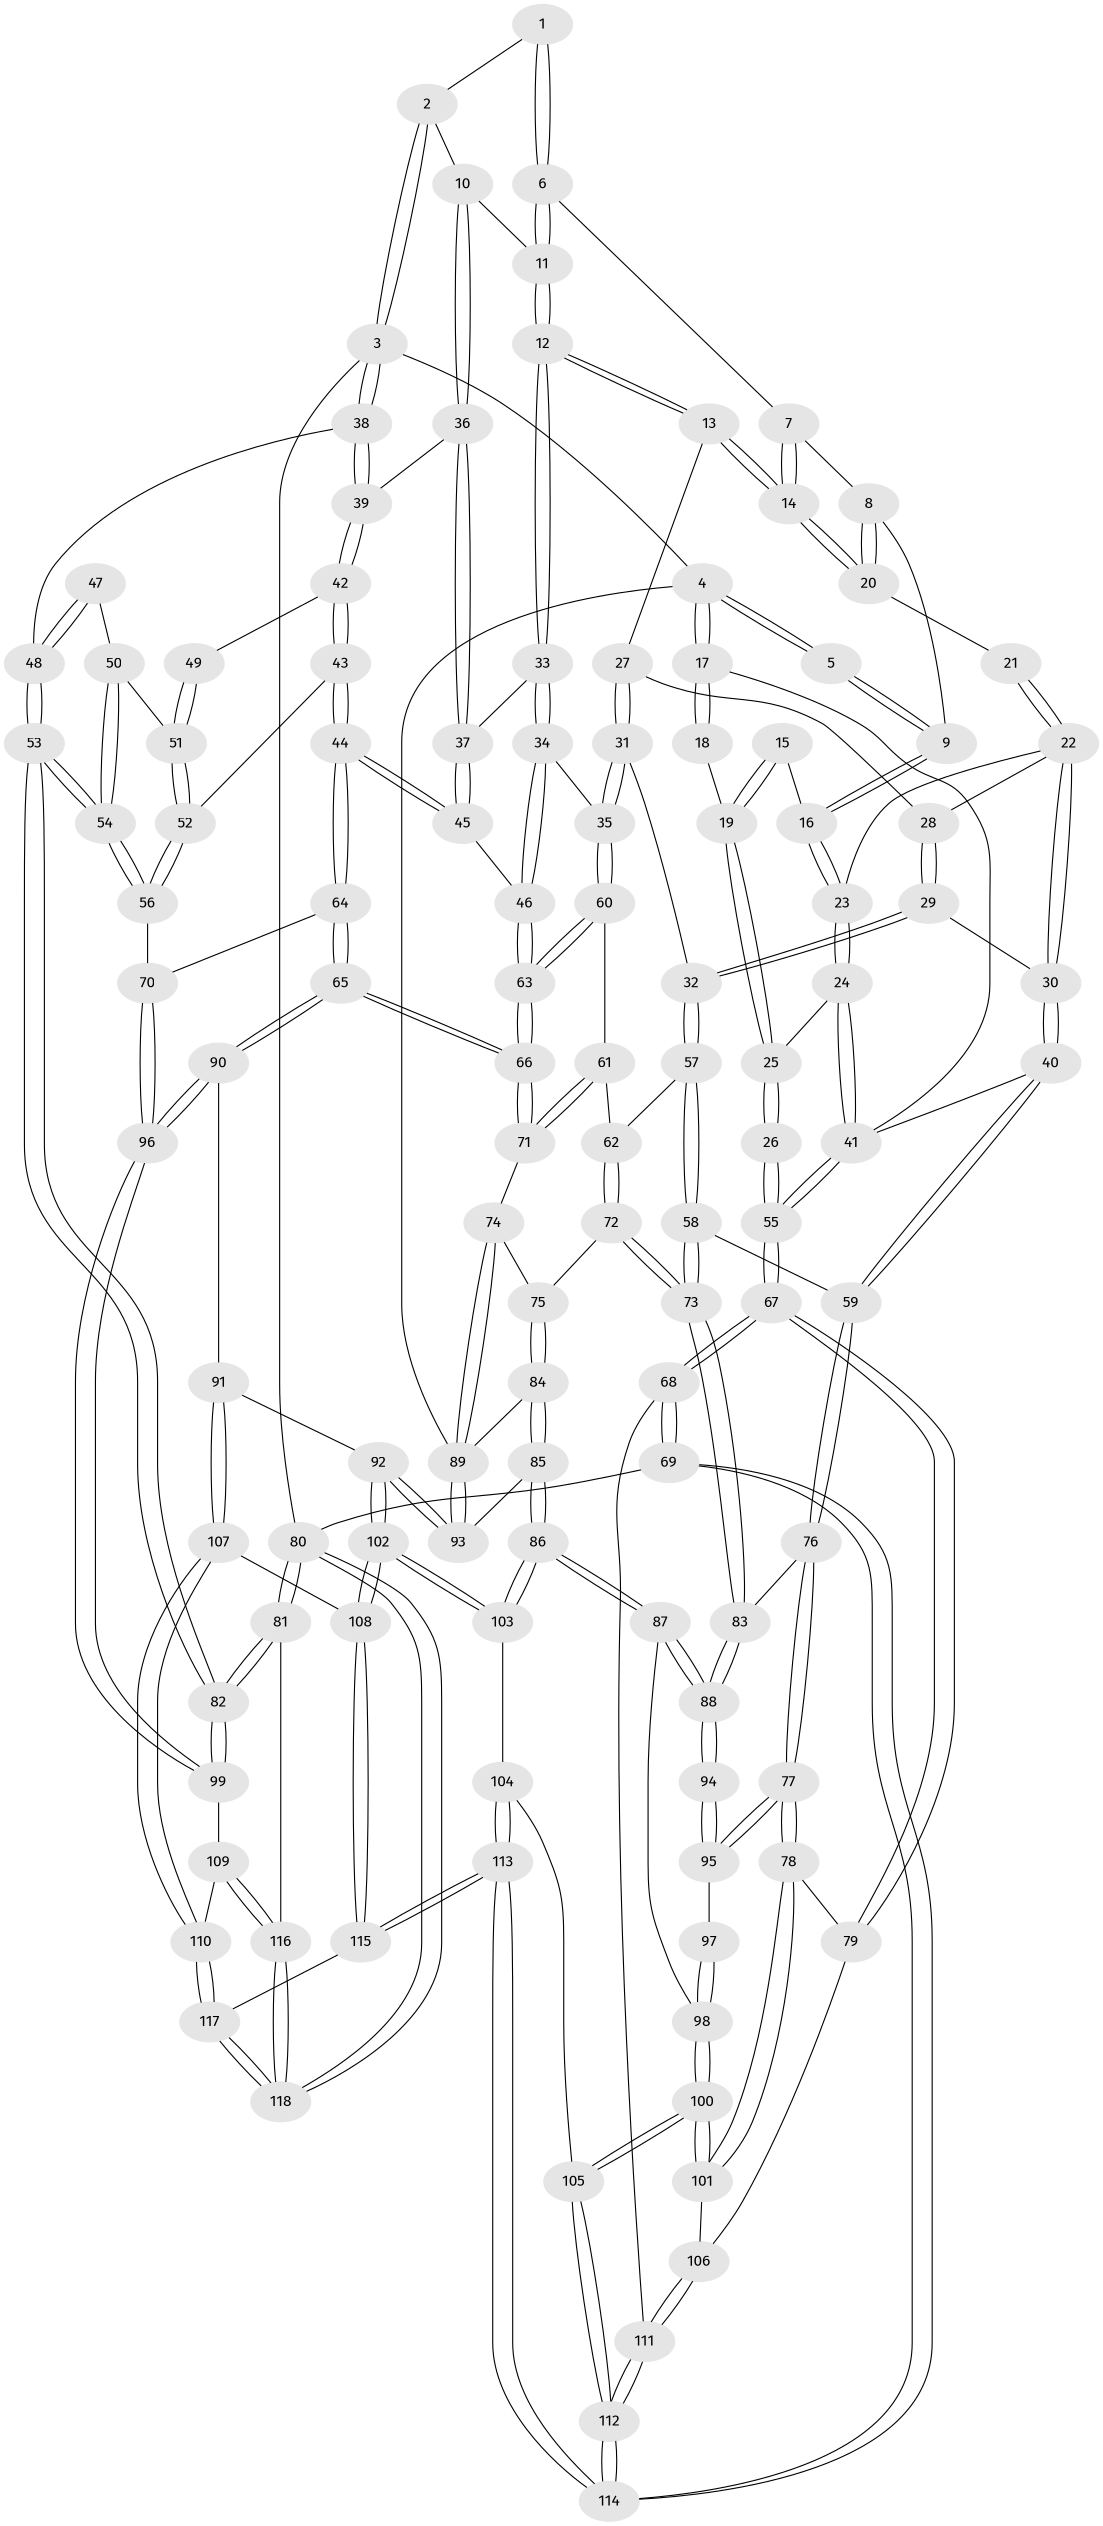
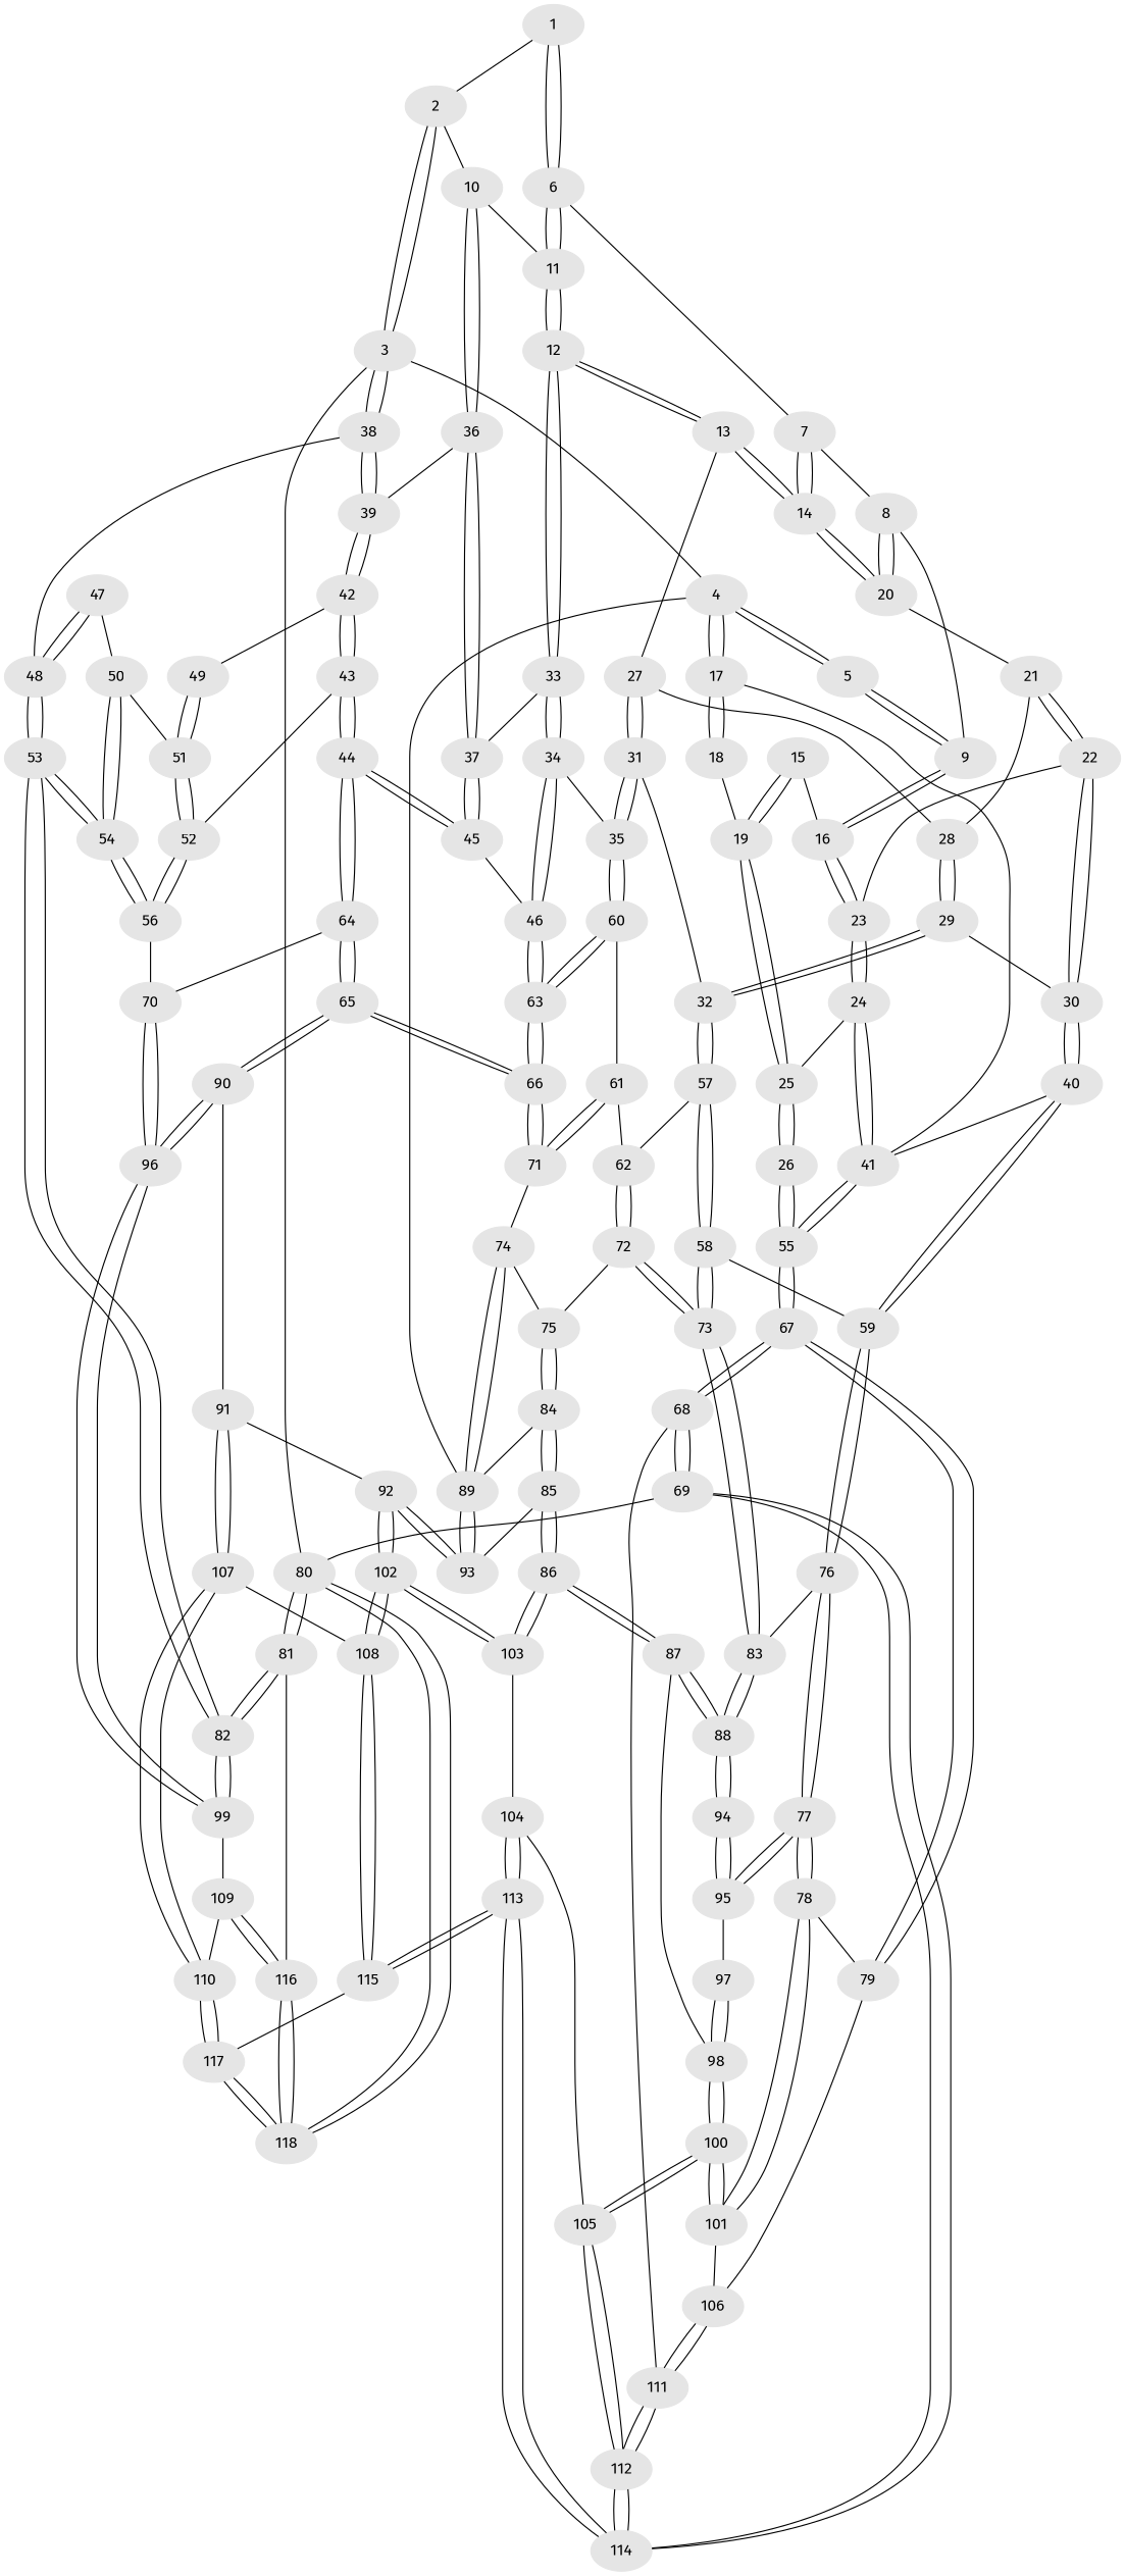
  graph {
    fontname="Fira Sans"
    node [color=gray90 fontname="Fira Sans" style=filled]
    edge [fontname="Fira Sans"]
    1
    2
    6
    3
    10
    7
    11
    4
    38
    80
    36
    5
    17
    89
    39
    48
    81
    118
    9
    18
    41
    69
    114
    16
    8
    14
    12
    20
    21
    23
    37
    13
    33
    27
    34
    28
    31
    15
    19
    25
    24
    26
    55
    22
    30
    29
    40
    67
    32
    35
    57
    59
    60
    58
    62
    46
    45
    63
    61
    42
    53
    43
    49
    76
    44
    52
    51
    64
    56
    70
    65
    66
    47
    50
    54
    82
    99
    68
    79
    96
    73
    72
    83
    77
    71
    74
    75
    90
    91
    111
    106
    112
    84
    88
    93
    85
    78
    95
    101
    97
    116
    109
    94
    86
    87
    103
    98
    104
    100
    92
    107
    102
    108
    110
    105
    115
    113
    117
    1 -- 2
    1 -- 6
    1 -- 6
    2 -- 3
    2 -- 3
    2 -- 10
    6 -- 7
    6 -- 11
    6 -- 11
    3 -- 4
    3 -- 38
    3 -- 38
    3 -- 80
    10 -- 11
    10 -- 36
    10 -- 36
    7 -- 8
    7 -- 14
    7 -- 14
    11 -- 12
    11 -- 12
    4 -- 5
    4 -- 5
    4 -- 17
    4 -- 17
    4 -- 89
    38 -- 39
    38 -- 39
    38 -- 48
    80 -- 81
    80 -- 81
    80 -- 118
    80 -- 118
    36 -- 39
    36 -- 37
    36 -- 37
    5 -- 9
    5 -- 9
    17 -- 18
    17 -- 18
    17 -- 41
    89 -- 93
    89 -- 93
    39 -- 42
    39 -- 42
    48 -- 53
    48 -- 53
    81 -- 82
    81 -- 82
    81 -- 116
    9 -- 16
    9 -- 16
    18 -- 19
    41 -- 55
    41 -- 55
    69 -- 80
    69 -- 114
    69 -- 114
    16 -- 23
    16 -- 23
    8 -- 9
    8 -- 20
    8 -- 20
    14 -- 20
    14 -- 20
    12 -- 13
    12 -- 13
    12 -- 33
    12 -- 33
    20 -- 21
-   22 -- 28
+   21 -- 28
    21 -- 22
    21 -- 22
    23 -- 24
    23 -- 24
    37 -- 45
    37 -- 45
    13 -- 14
    13 -- 14
    13 -- 27
    33 -- 37
    33 -- 34
    33 -- 34
    27 -- 28
    27 -- 31
    27 -- 31
    34 -- 35
    34 -- 46
    34 -- 46
    28 -- 29
    28 -- 29
    31 -- 32
    31 -- 35
    31 -- 35
    15 -- 16
    15 -- 19
    15 -- 19
    19 -- 25
    19 -- 25
    25 -- 26
    25 -- 26
    24 -- 41
    24 -- 41
    24 -- 25
    26 -- 55
    26 -- 55
    55 -- 67
    55 -- 67
    22 -- 23
    22 -- 30
    22 -- 30
    30 -- 40
    30 -- 40
    29 -- 30
    29 -- 32
    29 -- 32
    40 -- 41
    40 -- 59
    40 -- 59
    67 -- 68
    67 -- 68
    67 -- 79
    67 -- 79
    32 -- 57
    32 -- 57
    35 -- 60
    35 -- 60
    57 -- 58
    57 -- 58
    57 -- 62
    59 -- 76
    59 -- 76
    60 -- 63
    60 -- 63
    60 -- 61
    58 -- 59
    58 -- 73
    58 -- 73
    62 -- 72
    62 -- 72
    46 -- 63
    46 -- 63
    45 -- 46
    63 -- 66
    63 -- 66
    61 -- 62
    61 -- 71
    61 -- 71
    42 -- 43
    42 -- 43
    42 -- 49
    53 -- 54
    53 -- 54
    53 -- 82
    53 -- 82
    43 -- 44
    43 -- 44
    43 -- 52
    49 -- 51
    49 -- 51
    76 -- 83
    76 -- 77
    76 -- 77
    44 -- 45
    44 -- 45
    44 -- 64
    44 -- 64
    52 -- 56
    52 -- 56
    51 -- 52
    51 -- 52
    64 -- 70
    64 -- 65
    64 -- 65
    56 -- 70
    70 -- 96
    70 -- 96
    65 -- 66
    65 -- 66
    65 -- 90
    65 -- 90
    66 -- 71
    66 -- 71
    47 -- 48
    47 -- 48
    47 -- 50
    50 -- 51
    50 -- 54
    50 -- 54
    54 -- 56
    54 -- 56
    82 -- 99
    82 -- 99
    99 -- 109
    68 -- 69
    68 -- 69
    68 -- 111
    79 -- 106
    96 -- 99
    96 -- 99
    73 -- 83
    73 -- 83
    72 -- 73
    72 -- 73
    72 -- 75
    83 -- 88
    83 -- 88
    77 -- 78
    77 -- 78
    77 -- 95
    77 -- 95
    71 -- 74
    74 -- 89
    74 -- 89
    74 -- 75
    75 -- 84
    75 -- 84
    90 -- 96
    90 -- 96
    90 -- 91
    91 -- 92
    91 -- 107
    91 -- 107
    111 -- 112
    111 -- 112
    106 -- 111
    106 -- 111
    112 -- 114
    112 -- 114
    84 -- 89
    84 -- 85
    84 -- 85
    88 -- 94
    88 -- 94
    85 -- 93
    85 -- 86
    85 -- 86
    78 -- 79
    78 -- 101
    78 -- 101
    95 -- 97
    101 -- 106
    97 -- 98
    97 -- 98
    116 -- 118
    116 -- 118
    109 -- 116
    109 -- 116
    109 -- 110
    94 -- 95
    94 -- 95
    86 -- 87
    86 -- 87
    86 -- 103
    86 -- 103
    87 -- 88
    87 -- 88
    87 -- 98
    103 -- 104
    98 -- 100
    98 -- 100
    104 -- 105
    104 -- 113
    104 -- 113
    100 -- 101
    100 -- 101
    100 -- 105
    100 -- 105
    92 -- 93
    92 -- 93
    92 -- 102
    92 -- 102
    107 -- 108
    107 -- 110
    107 -- 110
    102 -- 103
    102 -- 103
    102 -- 108
    102 -- 108
    108 -- 115
    108 -- 115
    110 -- 117
    110 -- 117
    105 -- 112
    105 -- 112
    115 -- 117
    113 -- 114
    113 -- 114
    113 -- 115
    113 -- 115
    117 -- 118
    117 -- 118
  }
